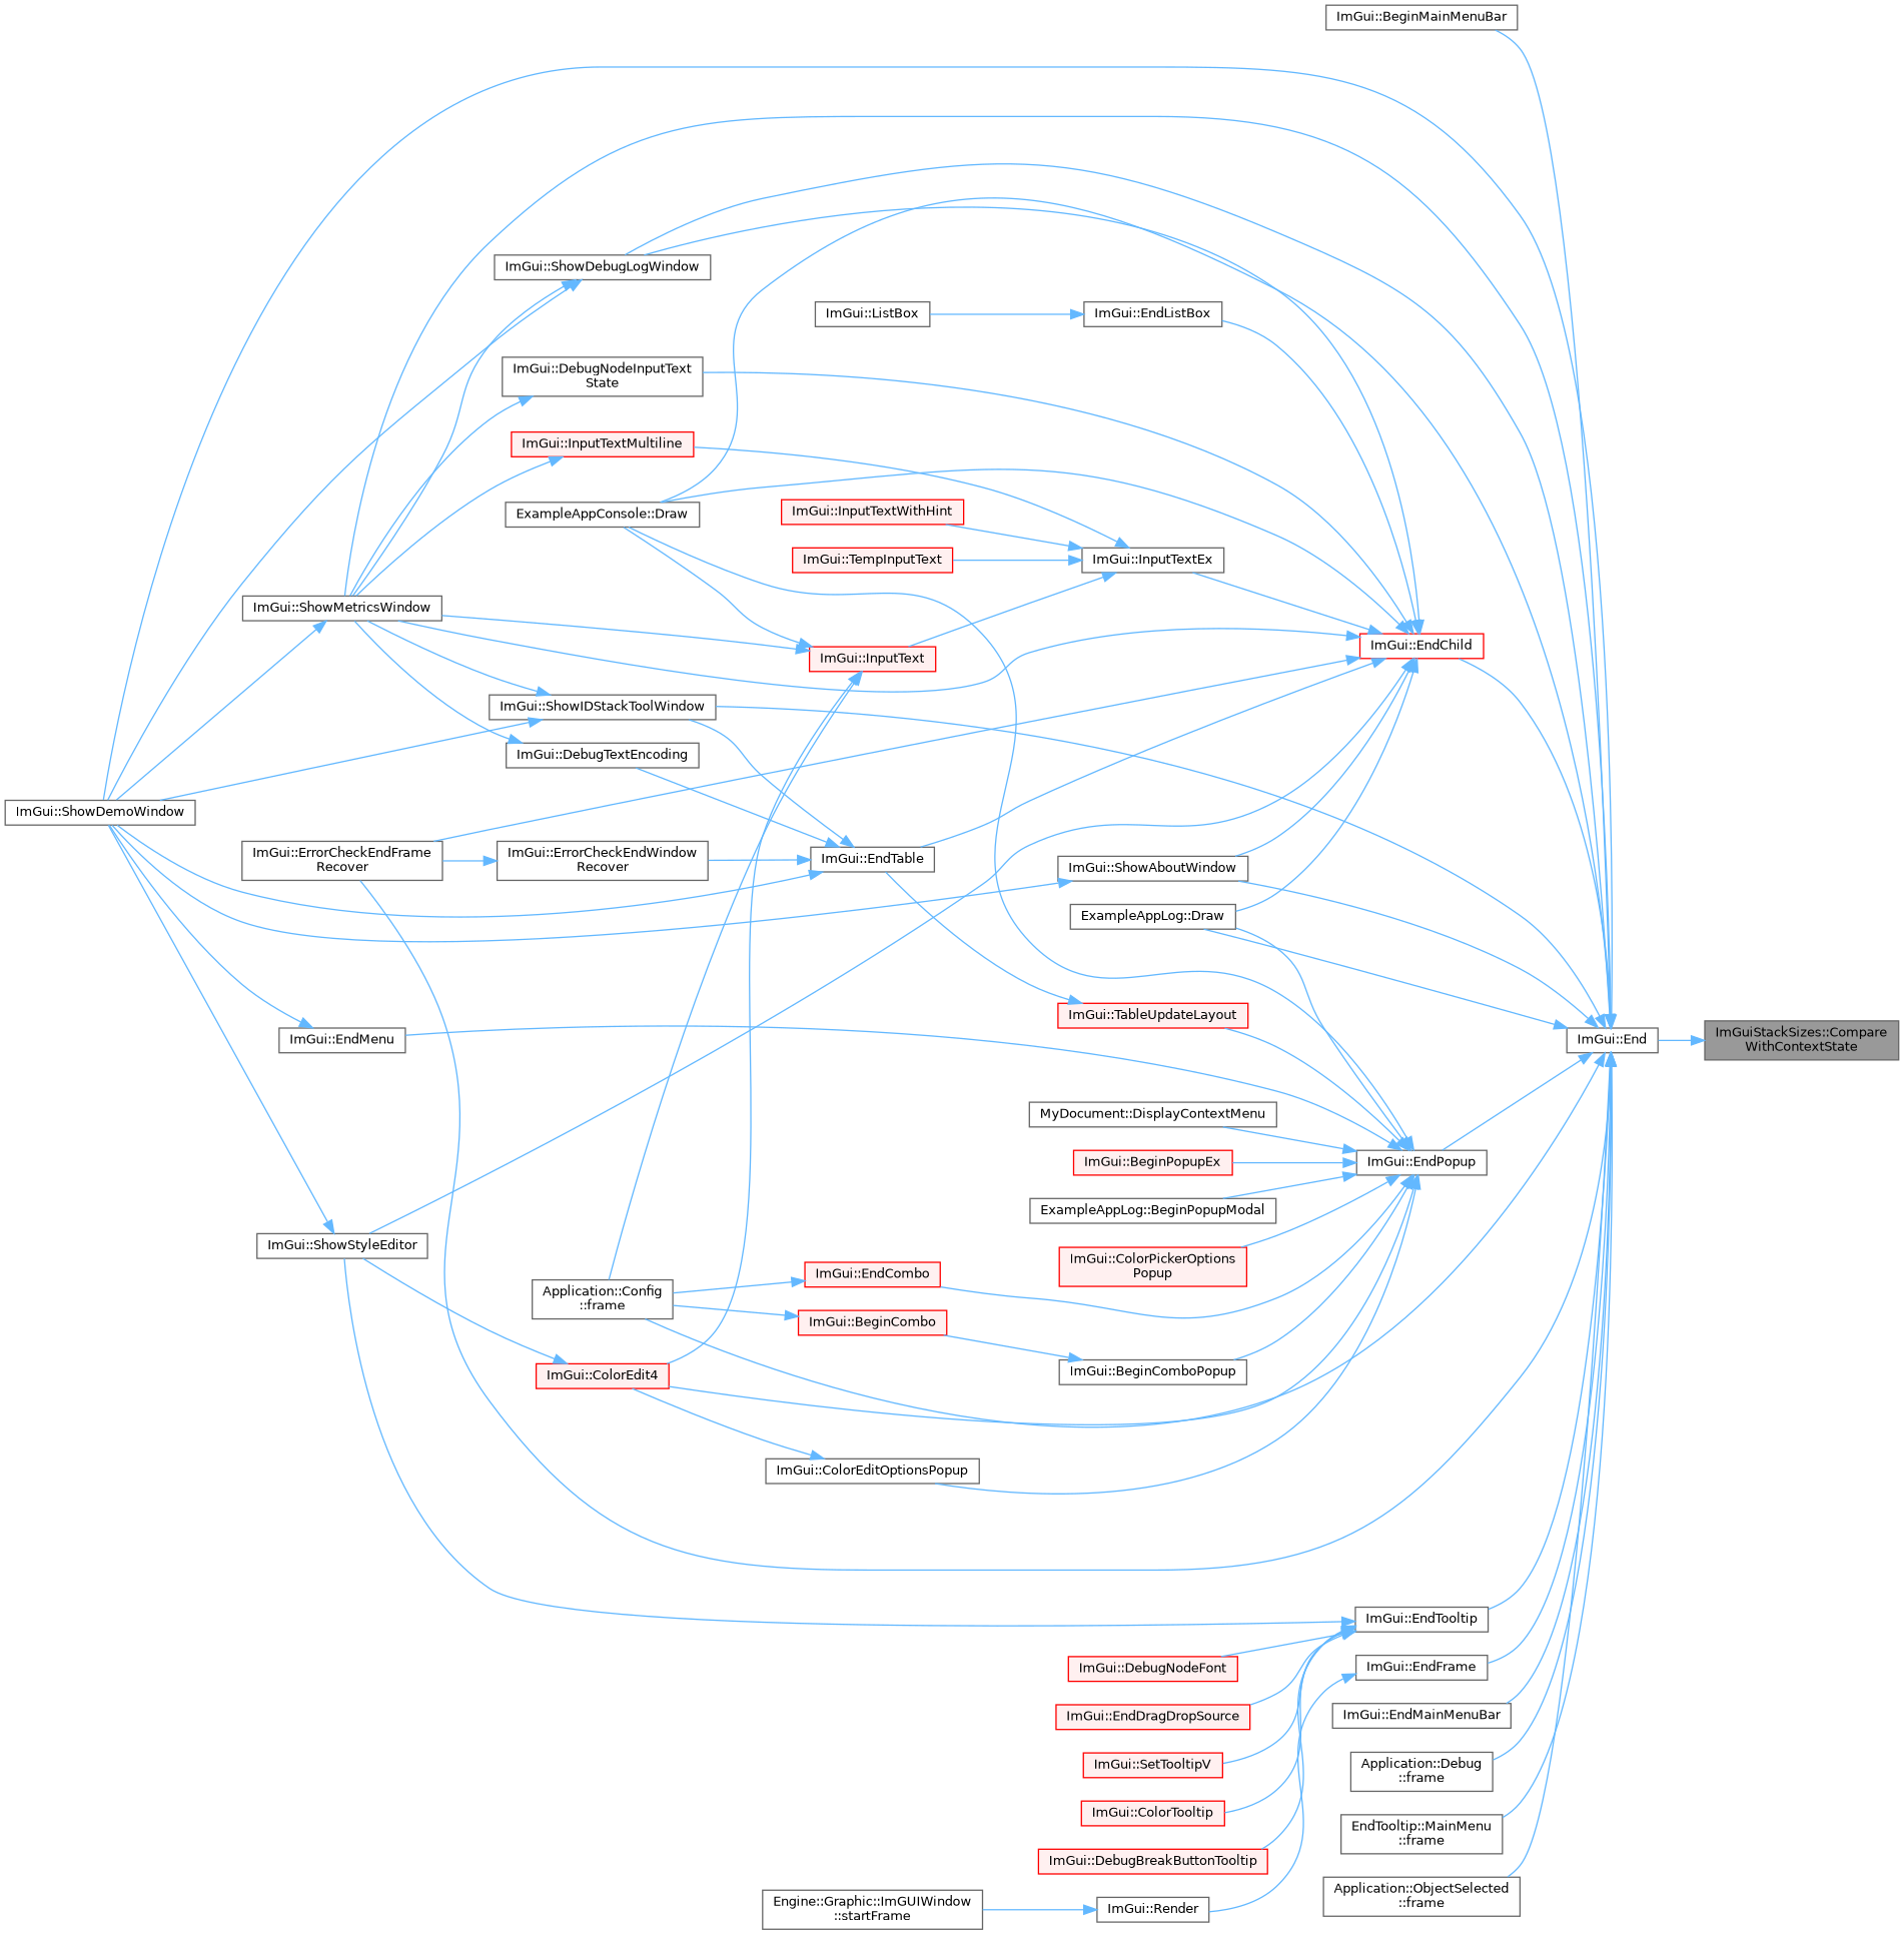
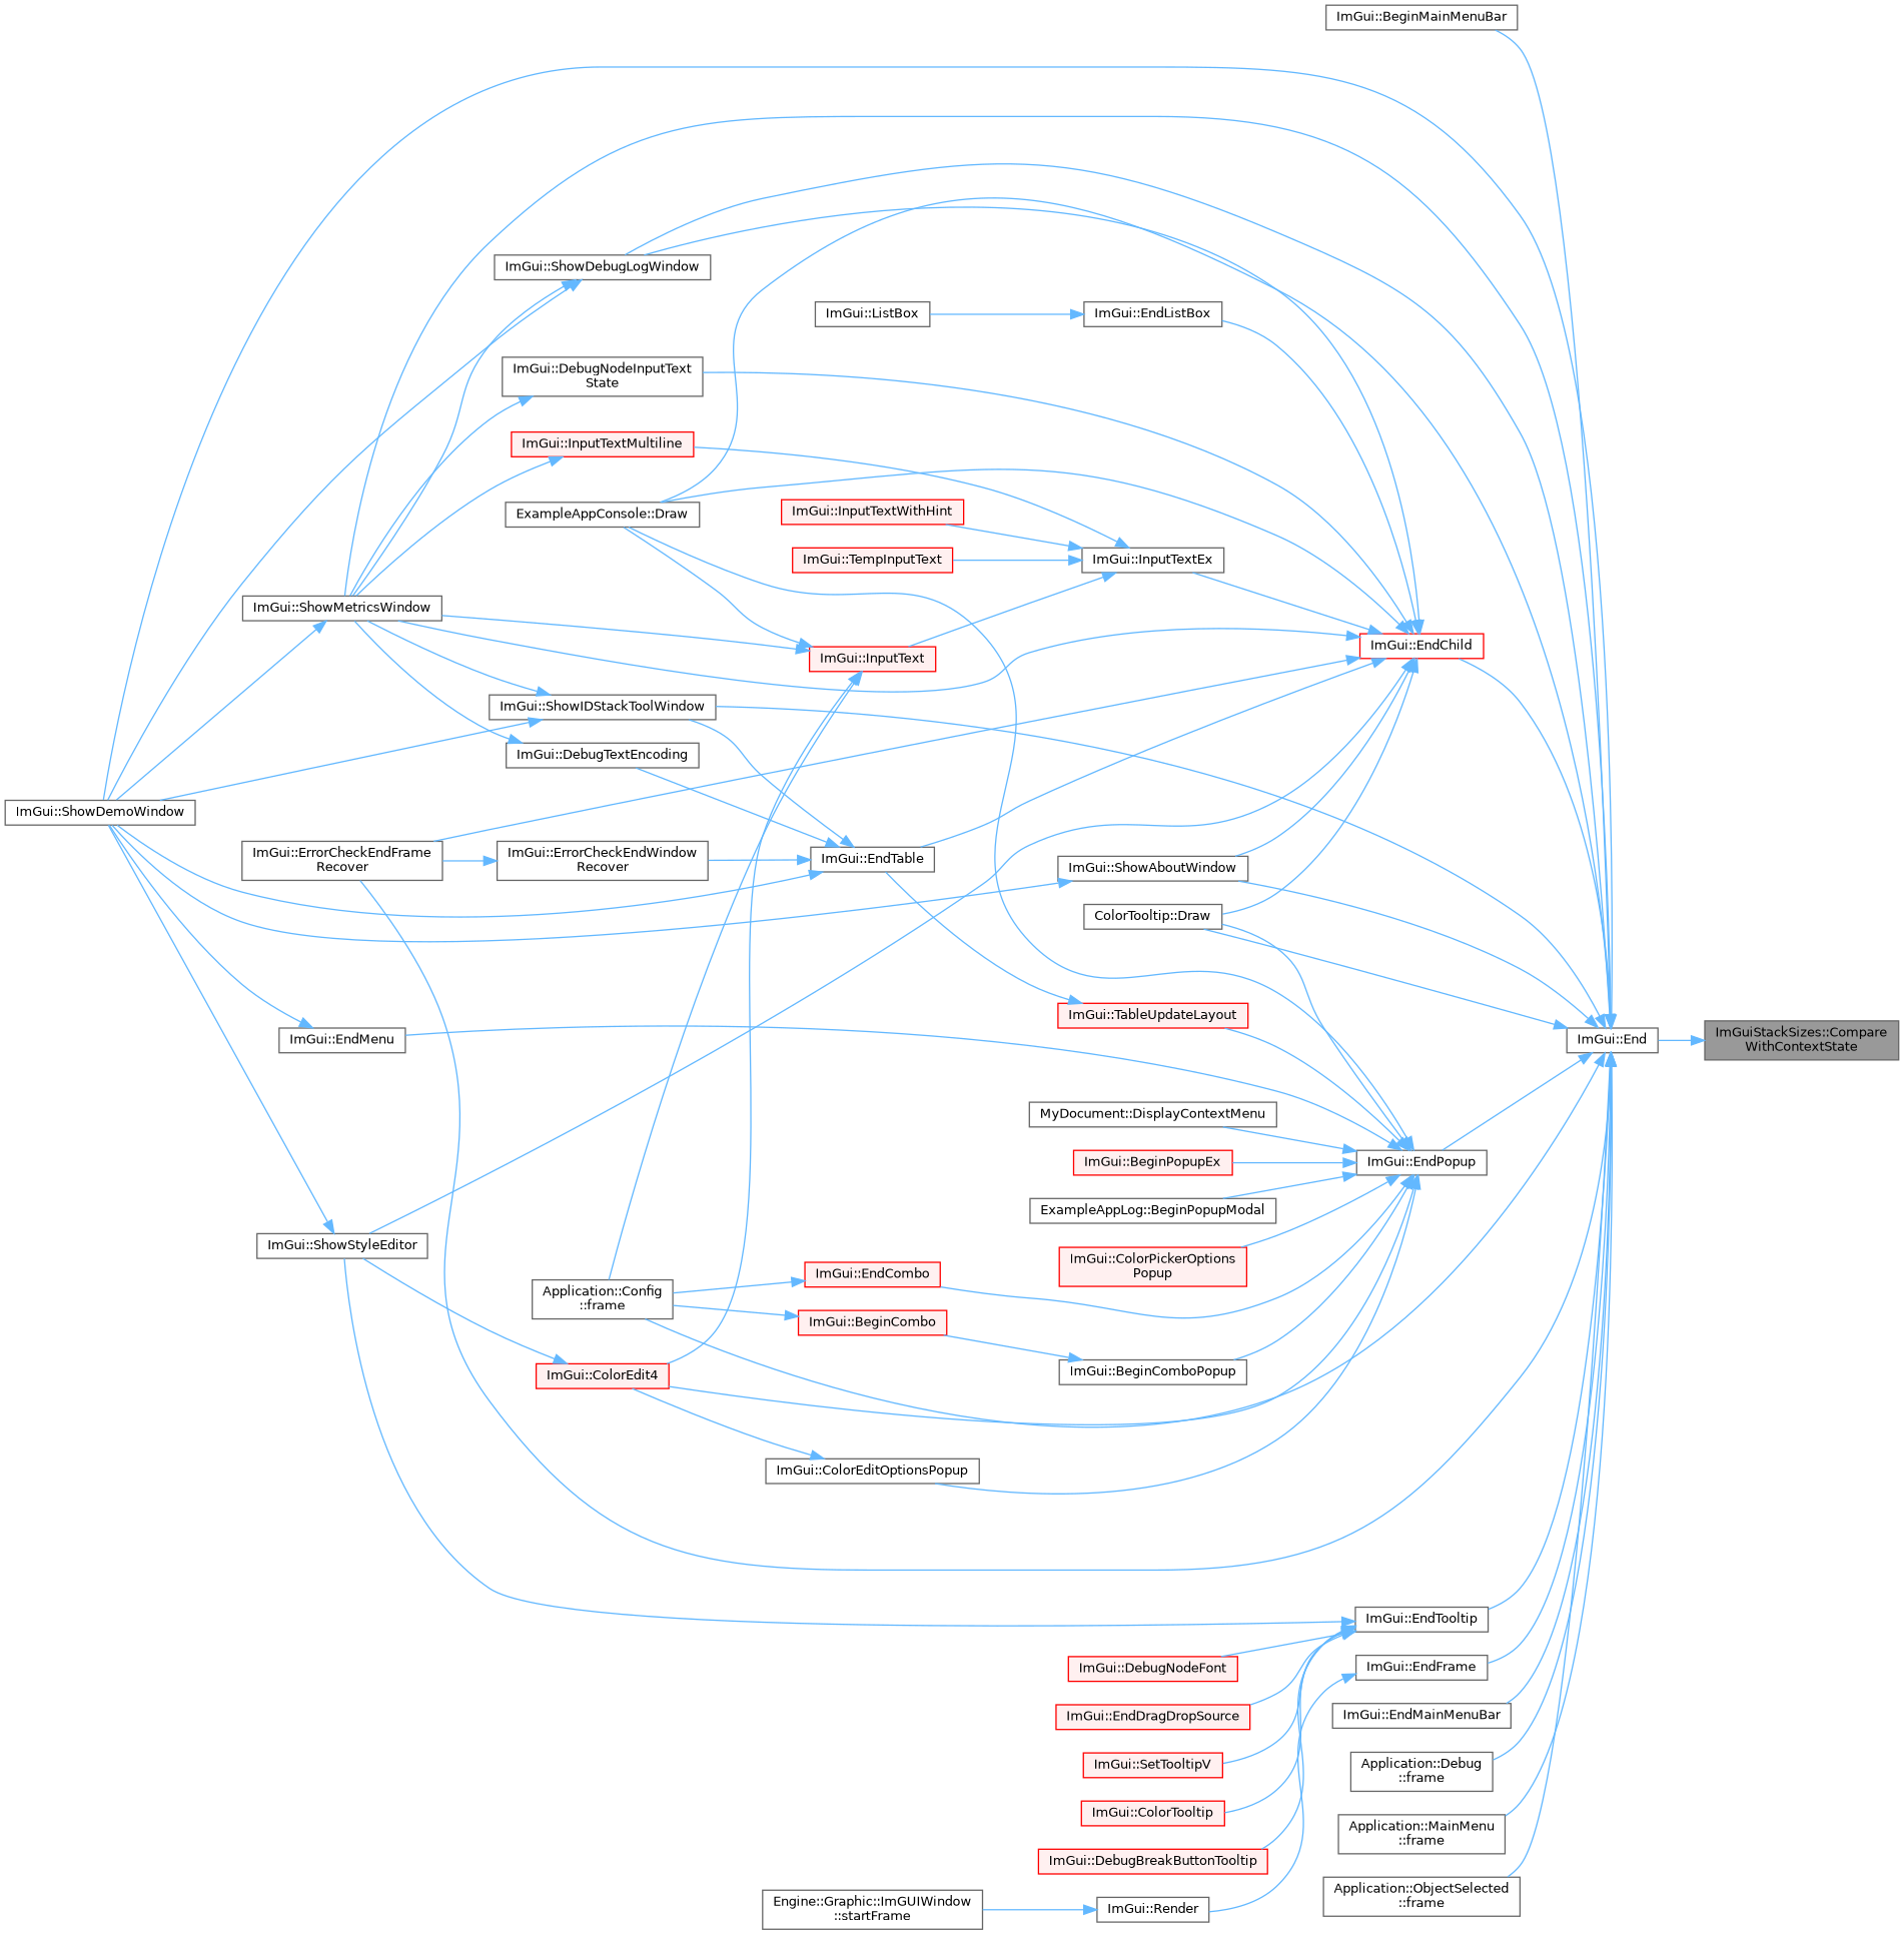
  digraph {
    rankdir=RL
    node [color=grey40 fillcolor=white fontname=Helvetica fontsize=10 shape=box style=filled]
    edge [color=steelblue1 dir=back fontname=Helvetica fontsize=10 labelfontname=Helvetica labelfontsize=10 style=solid]
    n1 [color=gray40 fillcolor=grey60 fontcolor=black height=0.2 label="ImGuiStackSizes::Compare\lWithContextState" width=0.4]
    n2 [height=0.2 label="ImGui::End" width=0.4]
    n3 [height=0.2 label="ImGui::BeginMainMenuBar" width=0.4]
    n4 [height=0.2 label="ExampleAppConsole::Draw" width=0.4]
-   n5 [height=0.2 label="ExampleAppLog::Draw" width=0.4]
+   n5 [height=0.2 label="ColorTooltip::Draw" width=0.4]
    n6 [color=red height=0.2 label="ImGui::EndChild" width=0.4]
    n7 [height=0.2 label="ImGui::ShowMetricsWindow" width=0.4]
    n8 [height=0.2 label="ImGui::ShowDemoWindow" width=0.4]
    n9 [height=0.2 label="ImGui::ErrorCheckEndFrame\lRecover" width=0.4]
    n10 [height=0.2 label="ImGui::ShowIDStackToolWindow" width=0.4]
    n11 [height=0.2 label="Application::Config\l::frame" width=0.4]
    n12 [height=0.2 label="ImGui::ShowAboutWindow" width=0.4]
    n13 [height=0.2 label="ImGui::ShowDebugLogWindow" width=0.4]
    n14 [height=0.2 label="ImGui::EndFrame" width=0.4]
    n15 [height=0.2 label="ImGui::EndMainMenuBar" width=0.4]
    n16 [height=0.2 label="ImGui::EndPopup" width=0.4]
    n17 [height=0.2 label="ImGui::EndTooltip" width=0.4]
    n18 [height=0.2 label="Application::Debug\l::frame" width=0.4]
-   n19 [height=0.2 label="EndTooltip::MainMenu\l::frame" width=0.4]
+   n19 [height=0.2 label="Application::MainMenu\l::frame" width=0.4]
    n20 [height=0.2 label="Application::ObjectSelected\l::frame" width=0.4]
    n21 [height=0.2 label="ImGui::DebugNodeInputText\lState" width=0.4]
    n22 [height=0.2 label="ImGui::EndListBox" width=0.4]
    n23 [height=0.2 label="ImGui::EndTable" width=0.4]
    n24 [height=0.2 label="ImGui::InputTextEx" width=0.4]
    n25 [height=0.2 label="ImGui::ShowStyleEditor" width=0.4]
    n26 [height=0.2 label="ImGui::Render" width=0.4]
    n27 [color=red fillcolor="#FFF0F0" height=0.2 label="ImGui::ColorEdit4" width=0.4]
    n28 [height=0.2 label="ImGui::BeginComboPopup" width=0.4]
    n29 [color=red fillcolor="#FFF0F0" height=0.2 label="ImGui::BeginPopupEx" width=0.4]
    n30 [height=0.2 label="ExampleAppLog::BeginPopupModal" width=0.4]
    n31 [height=0.2 label="ImGui::ColorEditOptionsPopup" width=0.4]
    n32 [color=red fillcolor="#FFF0F0" height=0.2 label="ImGui::ColorPickerOptions\lPopup" width=0.4]
    n33 [height=0.2 label="MyDocument::DisplayContextMenu" width=0.4]
    n34 [color=red fillcolor="#FFF0F0" height=0.2 label="ImGui::EndCombo" width=0.4]
    n35 [height=0.2 label="ImGui::EndMenu" width=0.4]
    n36 [color=red fillcolor="#FFF0F0" height=0.2 label="ImGui::TableUpdateLayout" width=0.4]
    n37 [color=red fillcolor="#FFF0F0" height=0.2 label="ImGui::ColorTooltip" width=0.4]
    n38 [color=red fillcolor="#FFF0F0" height=0.2 label="ImGui::DebugBreakButtonTooltip" width=0.4]
    n39 [color=red fillcolor="#FFF0F0" height=0.2 label="ImGui::DebugNodeFont" width=0.4]
    n40 [color=red fillcolor="#FFF0F0" height=0.2 label="ImGui::EndDragDropSource" width=0.4]
    n41 [color=red fillcolor="#FFF0F0" height=0.2 label="ImGui::SetTooltipV" width=0.4]
    n42 [height=0.2 label="ImGui::ListBox" width=0.4]
    n43 [height=0.2 label="ImGui::DebugTextEncoding" width=0.4]
    n44 [height=0.2 label="ImGui::ErrorCheckEndWindow\lRecover" width=0.4]
    n45 [color=red fillcolor="#FFF0F0" height=0.2 label="ImGui::InputText" width=0.4]
    n46 [color=red fillcolor="#FFF0F0" height=0.2 label="ImGui::InputTextMultiline" width=0.4]
    n47 [color=red fillcolor="#FFF0F0" height=0.2 label="ImGui::InputTextWithHint" width=0.4]
    n48 [color=red fillcolor="#FFF0F0" height=0.2 label="ImGui::TempInputText" width=0.4]
    n49 [height=0.2 label="Engine::Graphic::ImGUIWindow\l::startFrame" width=0.4]
    n50 [color=red fillcolor="#FFF0F0" height=0.2 label="ImGui::BeginCombo" width=0.4]
    n1 -> n2
    n2 -> n3
    n2 -> n4
    n2 -> n5
    n2 -> n6
    n2 -> n7
    n2 -> n8
    n2 -> n9
    n2 -> n10
    n2 -> n11
    n2 -> n12
    n2 -> n13
    n2 -> n14
    n2 -> n15
    n2 -> n16
    n2 -> n17
    n2 -> n18
    n2 -> n19
    n2 -> n20
    n6 -> n4
    n6 -> n5
    n6 -> n7
    n6 -> n9
    n6 -> n12
    n6 -> n13
    n6 -> n21
    n6 -> n22
    n6 -> n23
    n6 -> n24
    n6 -> n25
    n7 -> n8
    n10 -> n7
    n10 -> n8
    n12 -> n8
    n13 -> n7
    n13 -> n8
    n14 -> n26
    n16 -> n4
    n16 -> n5
    n16 -> n27
    n16 -> n28
    n16 -> n29
    n16 -> n30
    n16 -> n31
    n16 -> n32
    n16 -> n33
    n16 -> n34
    n16 -> n35
    n16 -> n36
    n17 -> n25
    n17 -> n37
    n17 -> n38
    n17 -> n39
    n17 -> n40
    n17 -> n41
    n21 -> n7
    n22 -> n42
    n23 -> n8
    n23 -> n10
    n23 -> n43
    n23 -> n44
    n24 -> n45
    n24 -> n46
    n24 -> n47
    n24 -> n48
    n25 -> n8
    n26 -> n49
    n27 -> n25
    n28 -> n50
    n31 -> n27
    n34 -> n11
    n35 -> n8
    n36 -> n23
    n43 -> n7
    n44 -> n9
    n45 -> n4
    n45 -> n7
    n45 -> n11
    n45 -> n27
    n46 -> n7
    n50 -> n11
  }
